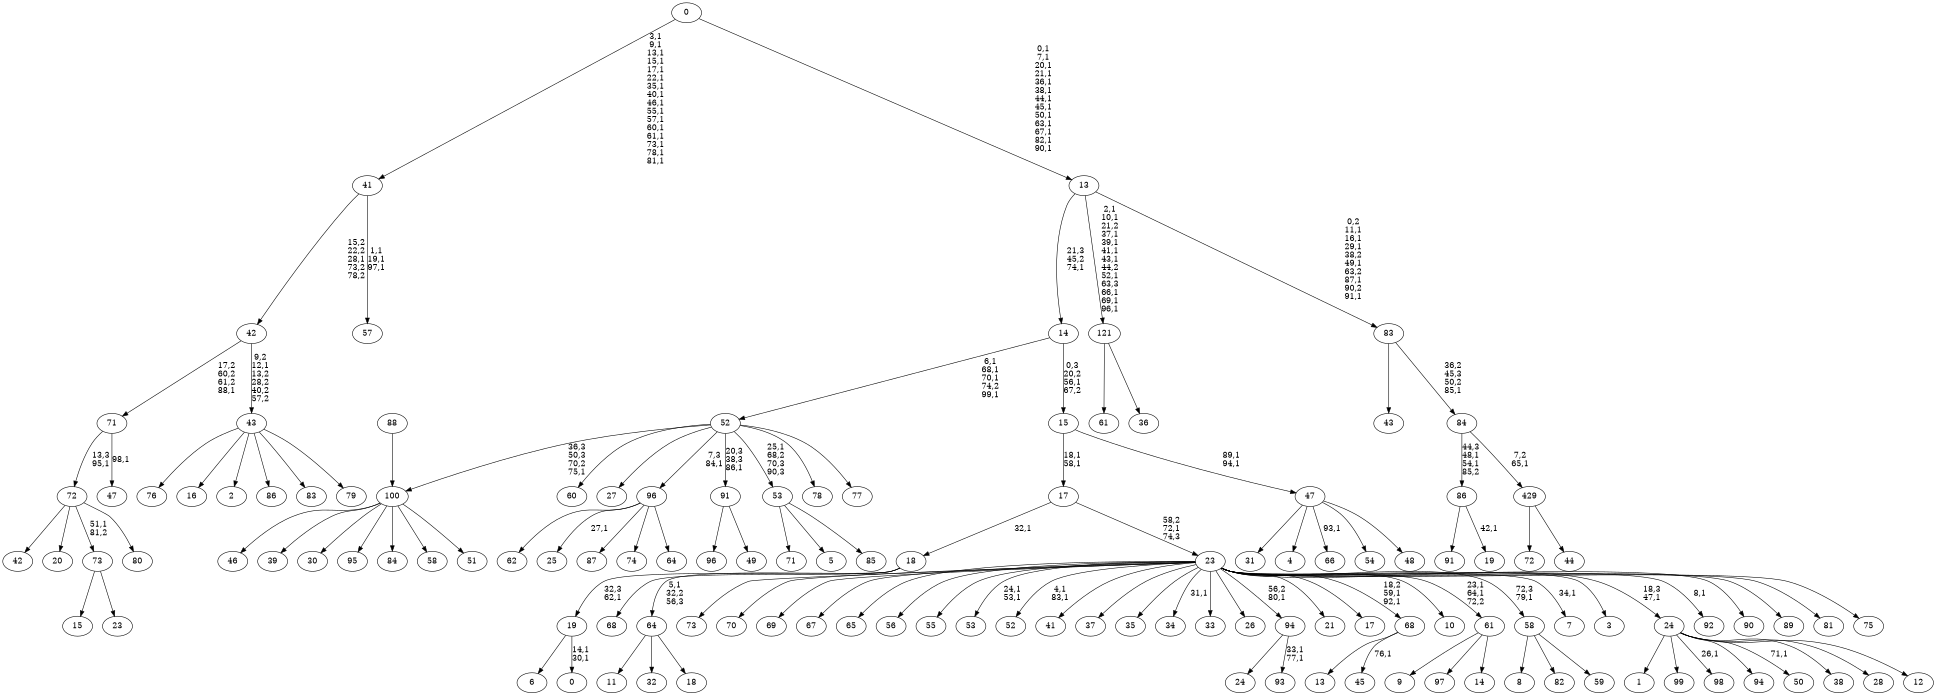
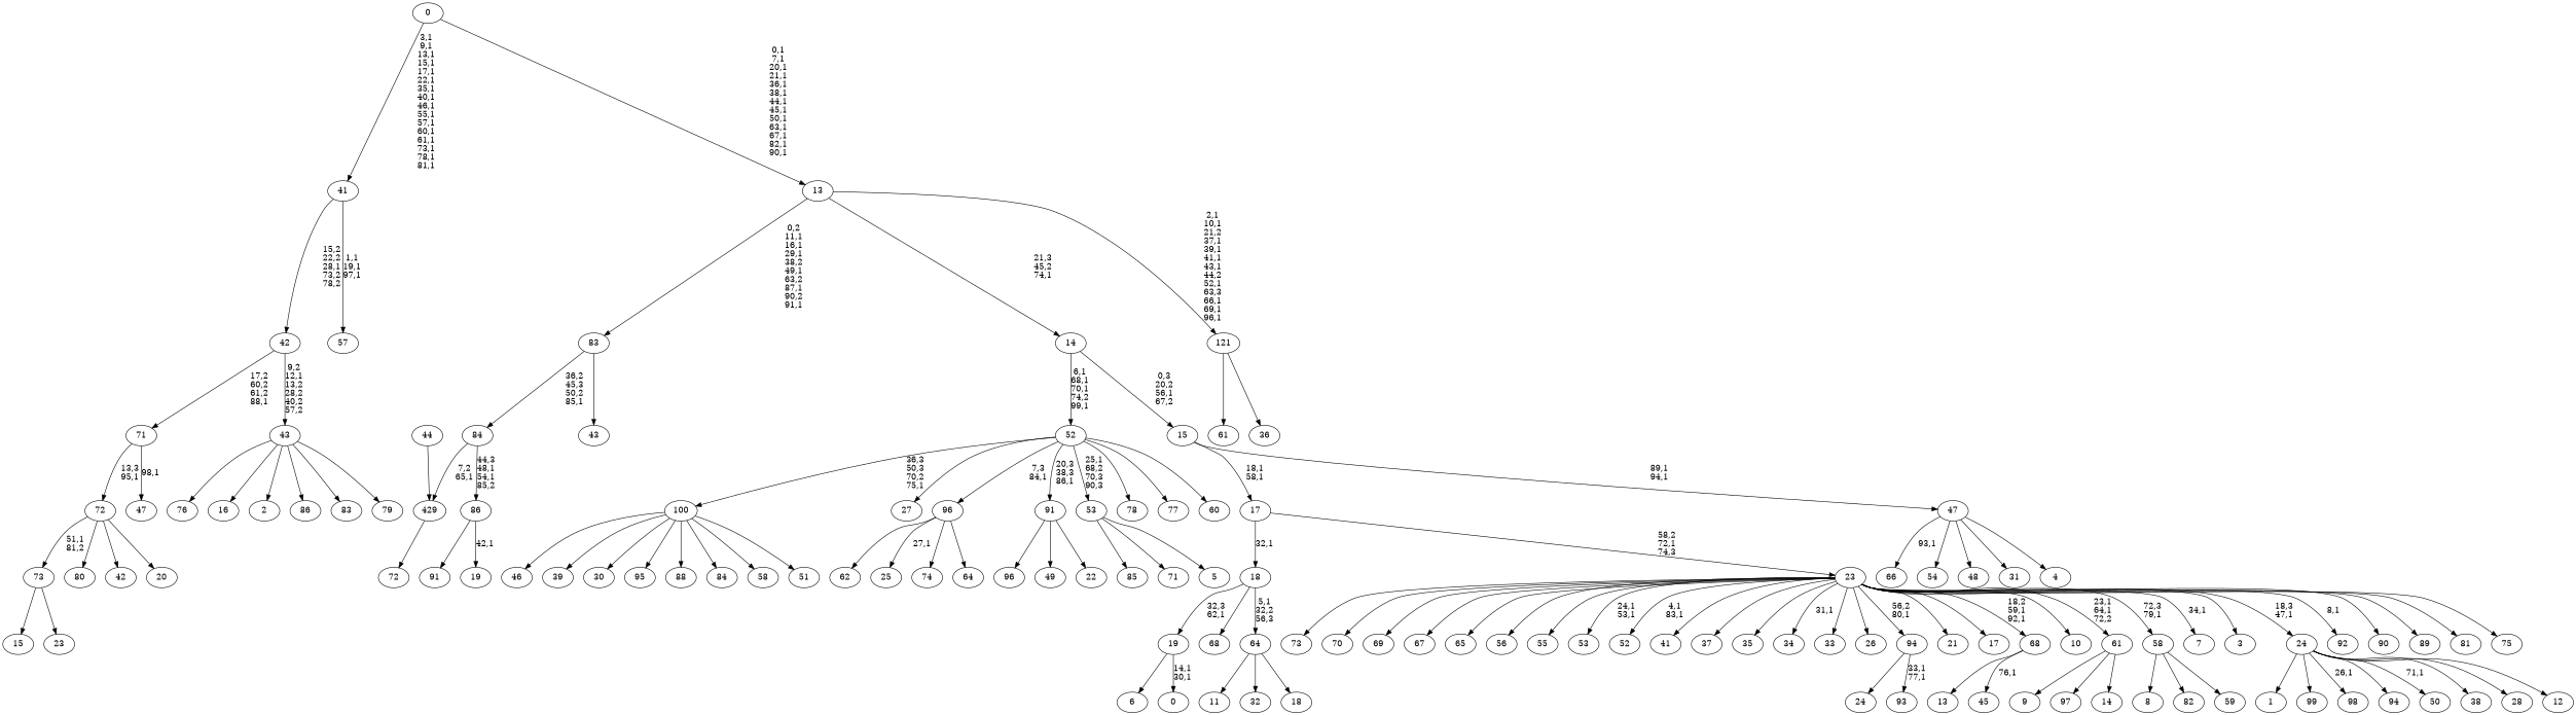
  digraph {
    n1 [label=99]
    n2 [label=98]
    n3 [label=97]
    n4 [label=96]
    n5 [label=95]
    n6 [label=94]
    n7 [label=93]
    n8 [label=92]
    n9 [label=91]
    n10 [label=90]
    n11 [label=89]
    n12 [label=88]
-   n13 [label=87]
    n14 [label=86]
    n15 [label=85]
    n16 [label=84]
    n17 [label=83]
    n18 [label=82]
    n19 [label=81]
    n20 [label=80]
    n21 [label=79]
    n22 [label=78]
    n23 [label=77]
    n24 [label=76]
    n25 [label=75]
    n26 [label=74]
    n27 [label=73]
    n28 [label=72]
    n29 [label=71]
    n30 [label=70]
    n31 [label=69]
    n32 [label=68]
    n33 [label=67]
    n34 [label=66]
    n35 [label=65]
    n36 [label=64]
    n37 [label=62]
    n38 [label=61]
    n39 [label=60]
    n40 [label=59]
    n41 [label=58]
    n42 [label=57]
    n43 [label=56]
    n44 [label=55]
    n45 [label=54]
    n46 [label=53]
    n47 [label=52]
    n48 [label=51]
    n49 [label=50]
    n50 [label=49]
    n51 [label=48]
    n52 [label=47]
    n53 [label=46]
    n54 [label=45]
    n55 [label=44]
    n56 [label=429]
    n57 [label=43]
    n58 [label=42]
    n59 [label=41]
    n60 [label=39]
    n61 [label=38]
    n62 [label=37]
    n63 [label=36]
    n64 [label=121]
    n65 [label=35]
    n66 [label=34]
    n67 [label=33]
    n68 [label=32]
    n69 [label=31]
    n70 [label=30]
    n71 [label=100]
    n72 [label=28]
    n73 [label=27]
    n74 [label=26]
    n75 [label=25]
    96
    n77 [label=24]
    94
    n79 [label=23]
+   n80 [label=22]
    91
    n82 [label=21]
    n83 [label=20]
    n84 [label=19]
    86
    84
    83
    n88 [label=18]
    n89 [label=17]
    n90 [label=16]
    n91 [label=15]
    73
    72
    71
    n95 [label=14]
    n96 [label=13]
    68
    n98 [label=12]
    n99 [label=11]
    64
    n101 [label=10]
    n102 [label=9]
    61
    n104 [label=8]
    58
    n106 [label=7]
    n107 [label=6]
    n108 [label=5]
    53
    52
    n111 [label=4]
    47
    n113 [label=3]
    n114 [label=2]
    43
    42
    41
    n118 [label=1]
    24
    23
    n121 [label=0]
    19
    18
    17
    15
    14
    13
    0
    n56 -> n28
-   n56 -> n55
+   n55 -> n56
    n64 -> n38
    n64 -> n63
    n71 -> n5
-   n12 -> n71
+   n71 -> n12
    n71 -> n16
    n71 -> n41
    n71 -> n48
    n71 -> n53
    n71 -> n60
    n71 -> n70
-   96 -> n13
    96 -> n26
    96 -> n36
    96 -> n37
    96 -> n75 [label="27,1"]
    94 -> n7 [label="33,1\n77,1"]
    94 -> n77
    91 -> n4
    91 -> n50
+   91 -> n80
    86 -> n9
    86 -> n84 [label="42,1"]
    84 -> n56 [label="7,2\n65,1"]
    84 -> 86 [label="44,3\n48,1\n54,1\n85,2"]
    83 -> n57
    83 -> 84 [label="36,2\n45,3\n50,2\n85,1"]
    73 -> n79
    73 -> n91
    72 -> n20
    72 -> n58
    72 -> n83
    72 -> 73 [label="51,1\n81,2"]
    71 -> n52 [label="98,1"]
    71 -> 72 [label="13,3\n95,1"]
    68 -> n54 [label="76,1"]
    68 -> n96
    64 -> n68
    64 -> n88
    64 -> n99
    61 -> n3
    61 -> n95
    61 -> n102
    58 -> n18
    58 -> n40
    58 -> n104
    53 -> n15
    53 -> n29
    53 -> n108
    52 -> n22
    52 -> n23
    52 -> n39
    52 -> n71 [label="36,3\n50,3\n70,2\n75,1"]
    52 -> n73
    52 -> 96 [label="7,3\n84,1"]
    52 -> 91 [label="20,3\n38,3\n86,1"]
    52 -> 53 [label="25,1\n68,2\n70,3\n90,3"]
    47 -> n34 [label="93,1"]
    47 -> n45
    47 -> n51
    47 -> n69
    47 -> n111
    43 -> n14
    43 -> n17
    43 -> n21
    43 -> n24
    43 -> n90
    43 -> n114
    42 -> 71 [label="17,2\n60,2\n61,2\n88,1"]
    42 -> 43 [label="9,2\n12,1\n13,2\n28,2\n40,2\n57,2"]
    41 -> n42 [label="1,1\n19,1\n97,1"]
    41 -> 42 [label="15,2\n22,2\n28,1\n73,2\n78,2"]
    24 -> n1
    24 -> n2 [label="26,1"]
    24 -> n6
    24 -> n49 [label="71,1"]
    24 -> n61
    24 -> n72
    24 -> n98
    24 -> n118
    23 -> n8 [label="8,1"]
    23 -> n10
    23 -> n11
    23 -> n19
    23 -> n25
    23 -> n27
    23 -> n30
    23 -> n31
    23 -> n33
    23 -> n35
    23 -> n43
    23 -> n44
    23 -> n46 [label="24,1\n53,1"]
    23 -> n47 [label="4,1\n83,1"]
    23 -> n59
    23 -> n62
    23 -> n65
    23 -> n66 [label="31,1"]
    23 -> n67
    23 -> n74
    23 -> 94 [label="56,2\n80,1"]
    23 -> n82
    23 -> n89
    23 -> 68 [label="18,2\n59,1\n92,1"]
    23 -> n101
    23 -> 61 [label="23,1\n64,1\n72,2"]
    23 -> 58 [label="72,3\n79,1"]
    23 -> n106 [label="34,1"]
    23 -> n113
    23 -> 24 [label="18,3\n47,1"]
    19 -> n107
    19 -> n121 [label="14,1\n30,1"]
    18 -> n32
    18 -> 64 [label="5,1\n32,2\n56,3"]
    18 -> 19 [label="32,3\n62,1"]
    17 -> 23 [label="58,2\n72,1\n74,3"]
    17 -> 18 [label="32,1"]
    15 -> 47 [label="89,1\n94,1"]
    15 -> 17 [label="18,1\n58,1"]
    14 -> 52 [label="6,1\n68,1\n70,1\n74,2\n99,1"]
    14 -> 15 [label="0,3\n20,2\n56,1\n67,2"]
    13 -> n64 [label="2,1\n10,1\n21,2\n37,1\n39,1\n41,1\n43,1\n44,2\n52,1\n63,3\n66,1\n69,1\n96,1"]
    13 -> 83 [label="0,2\n11,1\n16,1\n29,1\n38,2\n49,1\n63,2\n87,1\n90,2\n91,1"]
    13 -> 14 [label="21,3\n45,2\n74,1"]
    0 -> 41 [label="3,1\n9,1\n13,1\n15,1\n17,1\n22,1\n35,1\n40,1\n46,1\n55,1\n57,1\n60,1\n61,1\n73,1\n78,1\n81,1"]
    0 -> 13 [label="0,1\n7,1\n20,1\n21,1\n36,1\n38,1\n44,1\n45,1\n50,1\n63,1\n67,1\n82,1\n90,1"]
  }
